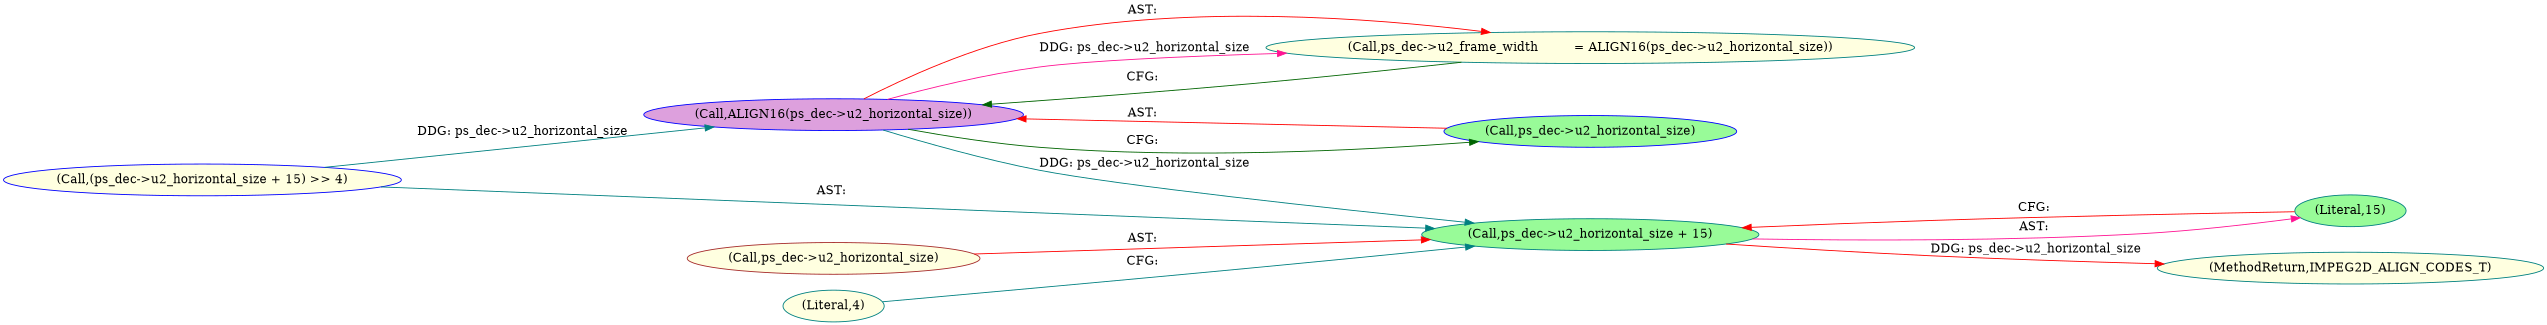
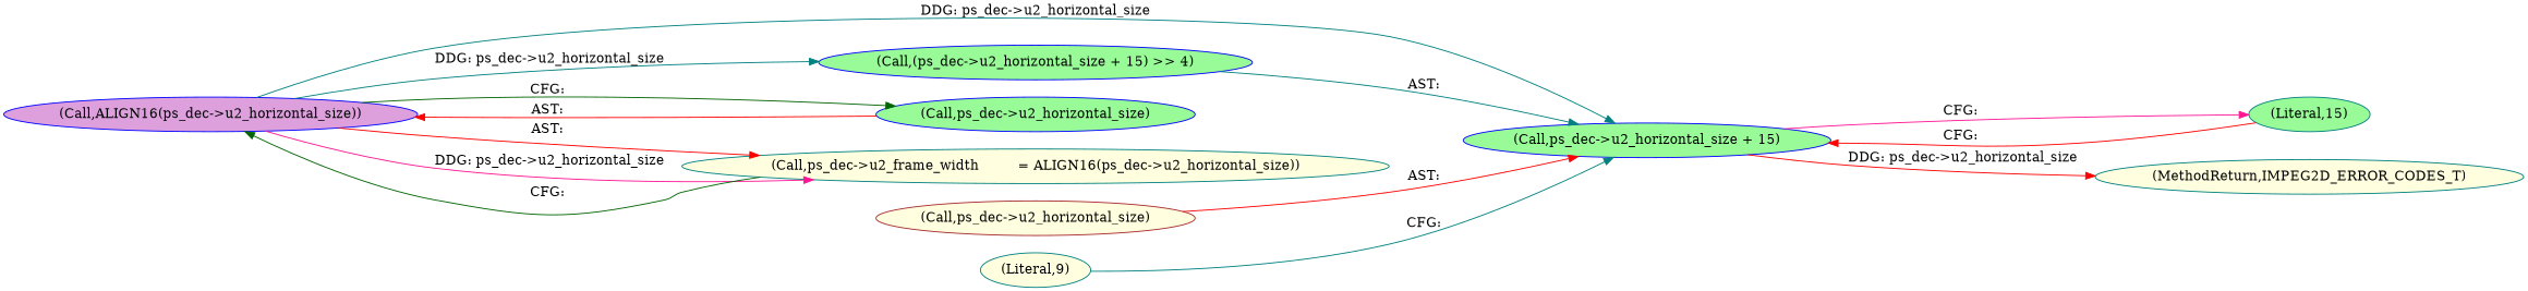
  digraph {
    rankdir=LR
    node [color=teal fillcolor=palegreen style=filled]
    edge [color=red]
-   n1 [label="(Call,ps_dec->u2_horizontal_size + 15)"]
+   n1 [color=blue label="(Call,ps_dec->u2_horizontal_size + 15)"]
    n2 [label="(Literal,15)"]
-   n3 [fillcolor=lightyellow label="(MethodReturn,IMPEG2D_ALIGN_CODES_T)"]
-   n4 [color=blue fillcolor=lightyellow label="(Call,(ps_dec->u2_horizontal_size + 15) >> 4)"]
+   n3 [fillcolor=lightyellow label="(MethodReturn,IMPEG2D_ERROR_CODES_T)"]
+   n4 [color=blue label="(Call,(ps_dec->u2_horizontal_size + 15) >> 4)"]
    n5 [color=blue fillcolor=plum label="(Call,ALIGN16(ps_dec->u2_horizontal_size))"]
    n6 [color=blue label="(Call,ps_dec->u2_horizontal_size)"]
    n7 [fillcolor=lightyellow label="(Call,ps_dec->u2_frame_width         = ALIGN16(ps_dec->u2_horizontal_size))"]
    n8 [color=brown fillcolor=lightyellow label="(Call,ps_dec->u2_horizontal_size)"]
-   n9 [fillcolor=lightyellow label="(Literal,4)"]
-   n1 -> n2 [color=deeppink label="AST: "]
+   n9 [fillcolor=lightyellow label="(Literal,9)"]
+   n1 -> n2 [color=deeppink label="CFG: "]
    n1 -> n3 [label="DDG: ps_dec->u2_horizontal_size"]
    n2 -> n1 [label="CFG: "]
    n4 -> n1 [color=teal label="AST: "]
    n5 -> n1 [color=teal label="DDG: ps_dec->u2_horizontal_size"]
-   n4 -> n5 [color=teal label="DDG: ps_dec->u2_horizontal_size"]
+   n5 -> n4 [color=teal label="DDG: ps_dec->u2_horizontal_size"]
    n5 -> n6 [color=darkgreen label="CFG: "]
    n5 -> n7 [label="AST: "]
    n5 -> n7 [color=deeppink label="DDG: ps_dec->u2_horizontal_size"]
    n6 -> n5 [label="AST: "]
    n7 -> n5 [color=darkgreen label="CFG: "]
    n8 -> n1 [label="AST: "]
    n9 -> n1 [color=teal label="CFG: "]
  }
